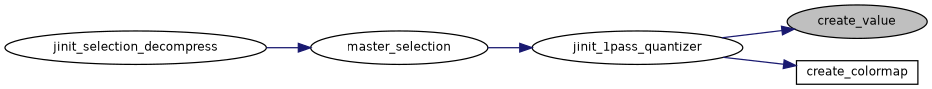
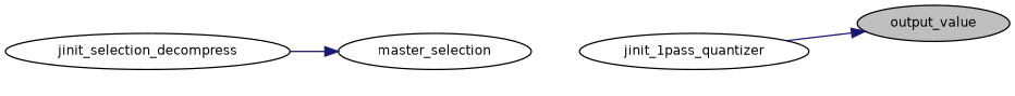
  digraph {
    rankdir=RL
    node [color=black fontname=Helvetica fontsize=10 shape=ellipse]
    edge [color=midnightblue dir=back fontname=Helvetica fontsize=10 labelfontname=Helvetica labelfontsize=10 style=solid]
-   n1 [fillcolor=grey75 fontcolor=black height=0.2 label=create_value style=filled width=0.4]
+   n1 [fillcolor=grey75 fontcolor=black height=0.2 label=output_value style=filled width=0.4]
    n2 [height=0.2 label=jinit_1pass_quantizer width=0.4]
-   n3 [height=0.2 label=create_colormap shape=box width=0.4]
    n4 [height=0.2 label=master_selection width=0.4]
    n5 [height=0.2 label=jinit_selection_decompress width=0.4]
    n1 -> n2
-   n2 -> n4
-   n3 -> n2
    n4 -> n5
  }
